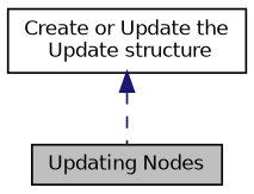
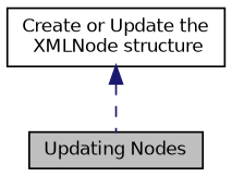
  digraph {
    rankdir=TB
    node [color=black fontname=Helvetica fontsize=10 shape=record style=filled]
-   n1 [fillcolor=white height=0.2 label="Create or Update the\l Update structure" width=0.4]
+   n1 [fillcolor=white height=0.2 label="Create or Update the\l XMLNode structure" width=0.4]
    n2 [fillcolor=grey75 fontcolor=black height=0.2 label="Updating Nodes" width=0.4]
    n1 -> n2 [color=midnightblue dir=back fontname=Helvetica fontsize=10 labelfontname=Helvetica labelfontsize=10 shape=plaintext style=dashed]
  }
